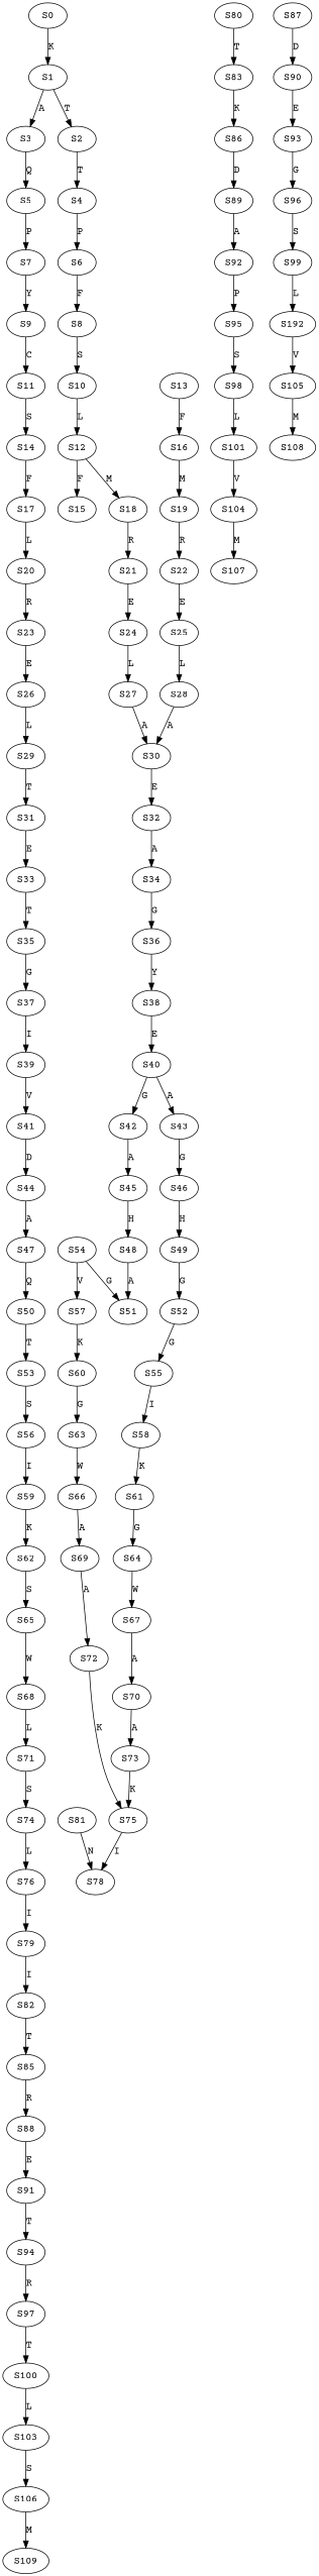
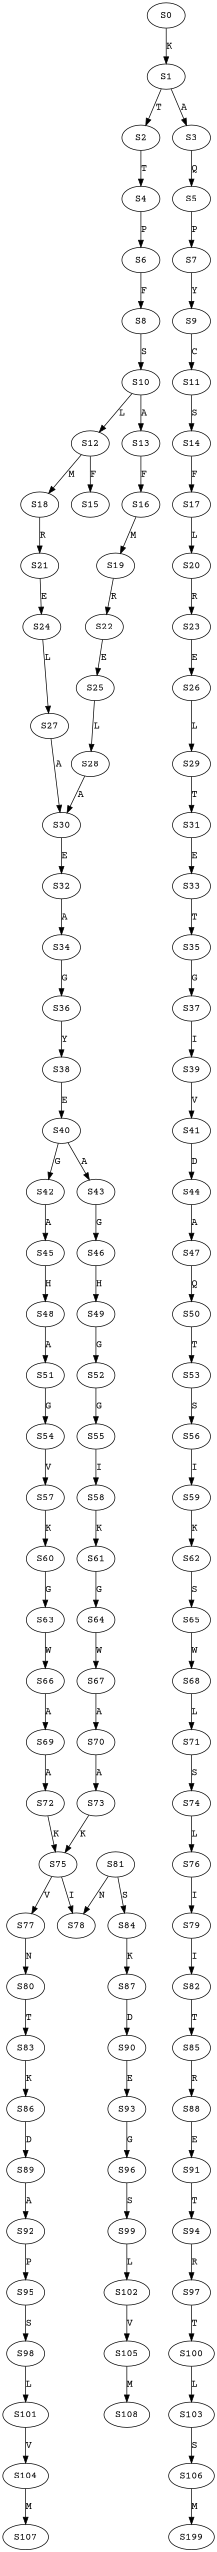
  strict digraph {
    fontname="Courier Prime"
    node [fontname="Courier Prime"]
    edge [fontname="Courier Prime"]
    S0
    S1
    S2
    S3
    S4
    S5
    S6
    S7
    S8
    S9
    S10
    S11
    S12
    S13
    S14
    S15
    S18
    S16
    S17
    S19
    S20
    S21
    S22
    S23
    S24
    S25
    S26
    S27
    S28
    S29
    S30
    S31
    S32
    S33
    S34
    S35
    S36
    S37
    S38
    S39
    S40
    S41
    S42
    S43
    S44
    S45
    S46
    S47
    S48
    S49
    S50
    S51
    S52
    S53
    S54
    S55
    S56
    S57
    S58
    S59
    S60
    S61
    S62
    S63
    S64
    S65
    S66
    S67
    S68
    S69
    S70
    S71
    S72
    S73
    S74
    S75
    S76
+   S77
    S78
    S79
    S80
    S82
    S83
    S81
+   S84
    S85
    S86
    S87
    S88
    S89
    S90
    S91
    S92
    S93
    S94
    S95
    S96
    S97
    S98
    S99
    S100
    S101
-   S102 [label=S192]
+   S102
    S103
    S104
    S105
    S106
    S107
    S108
-   S109
+   S109 [label=S199]
    S0 -> S1 [label=K]
    S1 -> S2 [label=T]
    S1 -> S3 [label=A]
    S2 -> S4 [label=T]
    S3 -> S5 [label=Q]
    S4 -> S6 [label=P]
    S5 -> S7 [label=P]
    S6 -> S8 [label=F]
    S7 -> S9 [label=Y]
    S8 -> S10 [label=S]
    S9 -> S11 [label=C]
    S10 -> S12 [label=L]
+   S10 -> S13 [label=A]
    S11 -> S14 [label=S]
    S12 -> S15 [label=F]
    S12 -> S18 [label=M]
    S13 -> S16 [label=F]
    S14 -> S17 [label=F]
    S18 -> S21 [label=R]
    S16 -> S19 [label=M]
    S17 -> S20 [label=L]
    S19 -> S22 [label=R]
    S20 -> S23 [label=R]
    S21 -> S24 [label=E]
    S22 -> S25 [label=E]
    S23 -> S26 [label=E]
    S24 -> S27 [label=L]
    S25 -> S28 [label=L]
    S26 -> S29 [label=L]
    S27 -> S30 [label=A]
    S28 -> S30 [label=A]
    S29 -> S31 [label=T]
    S30 -> S32 [label=E]
    S31 -> S33 [label=E]
    S32 -> S34 [label=A]
    S33 -> S35 [label=T]
    S34 -> S36 [label=G]
    S35 -> S37 [label=G]
    S36 -> S38 [label=Y]
    S37 -> S39 [label=I]
    S38 -> S40 [label=E]
    S39 -> S41 [label=V]
    S40 -> S42 [label=G]
    S40 -> S43 [label=A]
    S41 -> S44 [label=D]
    S42 -> S45 [label=A]
    S43 -> S46 [label=G]
    S44 -> S47 [label=A]
    S45 -> S48 [label=H]
    S46 -> S49 [label=H]
    S47 -> S50 [label=Q]
    S48 -> S51 [label=A]
    S49 -> S52 [label=G]
    S50 -> S53 [label=T]
-   S54 -> S51 [label=G]
+   S51 -> S54 [label=G]
    S52 -> S55 [label=G]
    S53 -> S56 [label=S]
    S54 -> S57 [label=V]
    S55 -> S58 [label=I]
    S56 -> S59 [label=I]
    S57 -> S60 [label=K]
    S58 -> S61 [label=K]
    S59 -> S62 [label=K]
    S60 -> S63 [label=G]
    S61 -> S64 [label=G]
    S62 -> S65 [label=S]
    S63 -> S66 [label=W]
    S64 -> S67 [label=W]
    S65 -> S68 [label=W]
    S66 -> S69 [label=A]
    S67 -> S70 [label=A]
    S68 -> S71 [label=L]
    S69 -> S72 [label=A]
    S70 -> S73 [label=A]
    S71 -> S74 [label=S]
    S72 -> S75 [label=K]
    S73 -> S75 [label=K]
    S74 -> S76 [label=L]
+   S75 -> S77 [label=V]
    S75 -> S78 [label=I]
    S76 -> S79 [label=I]
+   S77 -> S80 [label=N]
    S79 -> S82 [label=I]
    S80 -> S83 [label=T]
    S82 -> S85 [label=T]
    S83 -> S86 [label=K]
    S81 -> S78 [label=N]
+   S81 -> S84 [label=S]
+   S84 -> S87 [label=K]
    S85 -> S88 [label=R]
    S86 -> S89 [label=D]
    S87 -> S90 [label=D]
    S88 -> S91 [label=E]
    S89 -> S92 [label=A]
    S90 -> S93 [label=E]
    S91 -> S94 [label=T]
    S92 -> S95 [label=P]
    S93 -> S96 [label=G]
    S94 -> S97 [label=R]
    S95 -> S98 [label=S]
    S96 -> S99 [label=S]
    S97 -> S100 [label=T]
    S98 -> S101 [label=L]
    S99 -> S102 [label=L]
    S100 -> S103 [label=L]
    S101 -> S104 [label=V]
    S102 -> S105 [label=V]
    S103 -> S106 [label=S]
    S104 -> S107 [label=M]
    S105 -> S108 [label=M]
    S106 -> S109 [label=M]
  }
